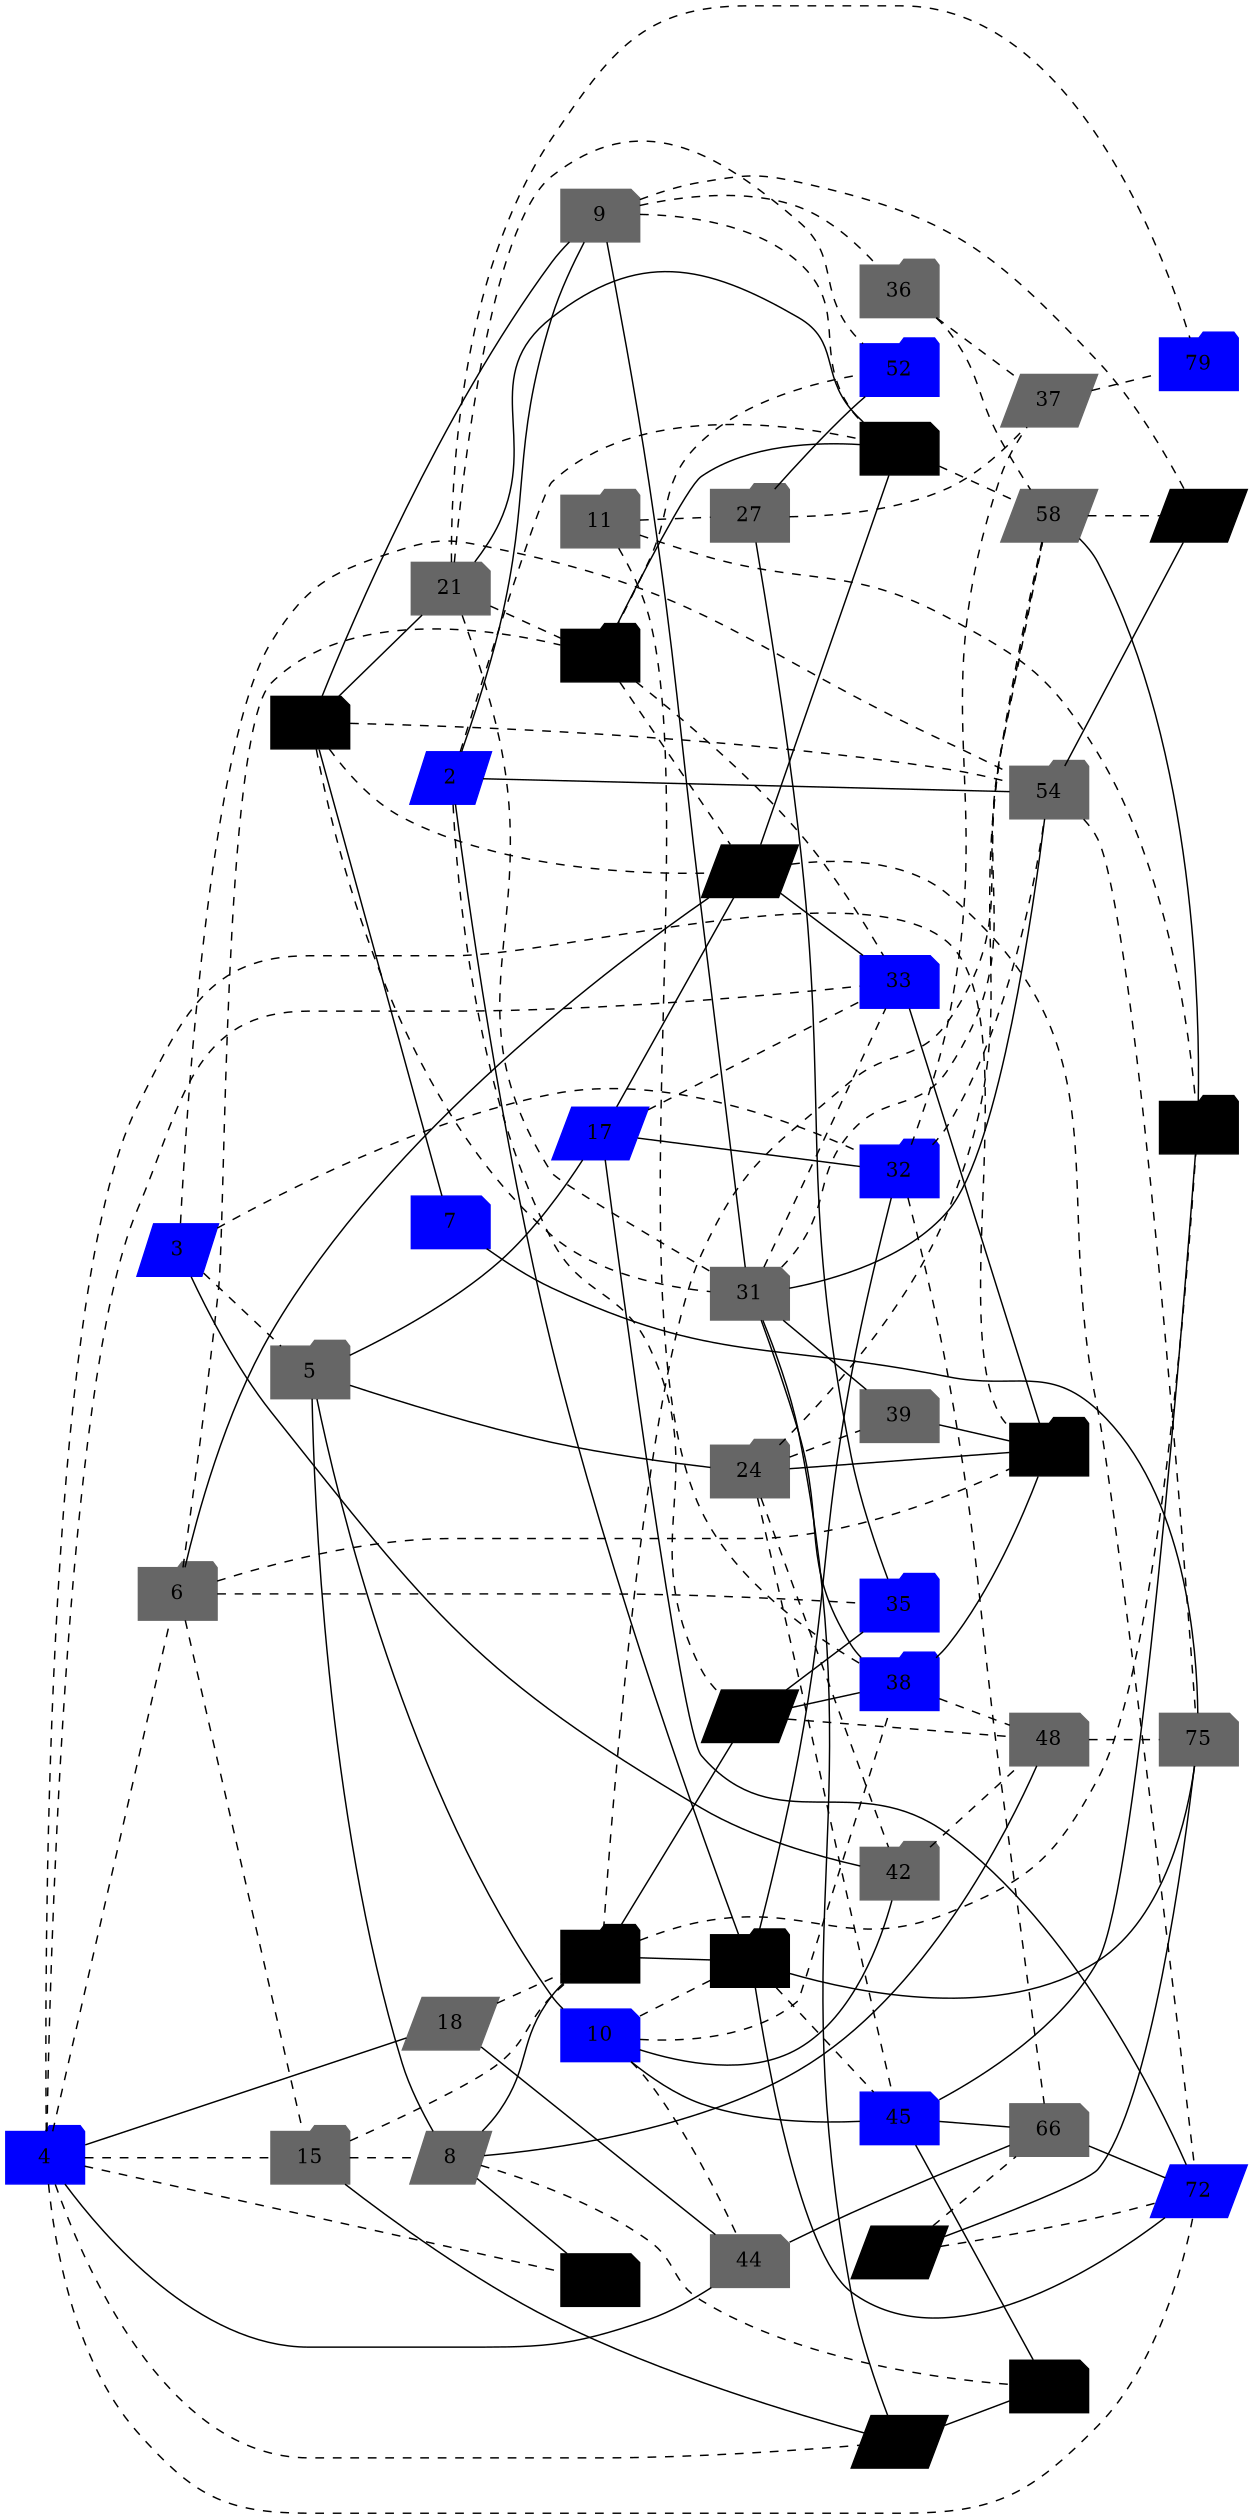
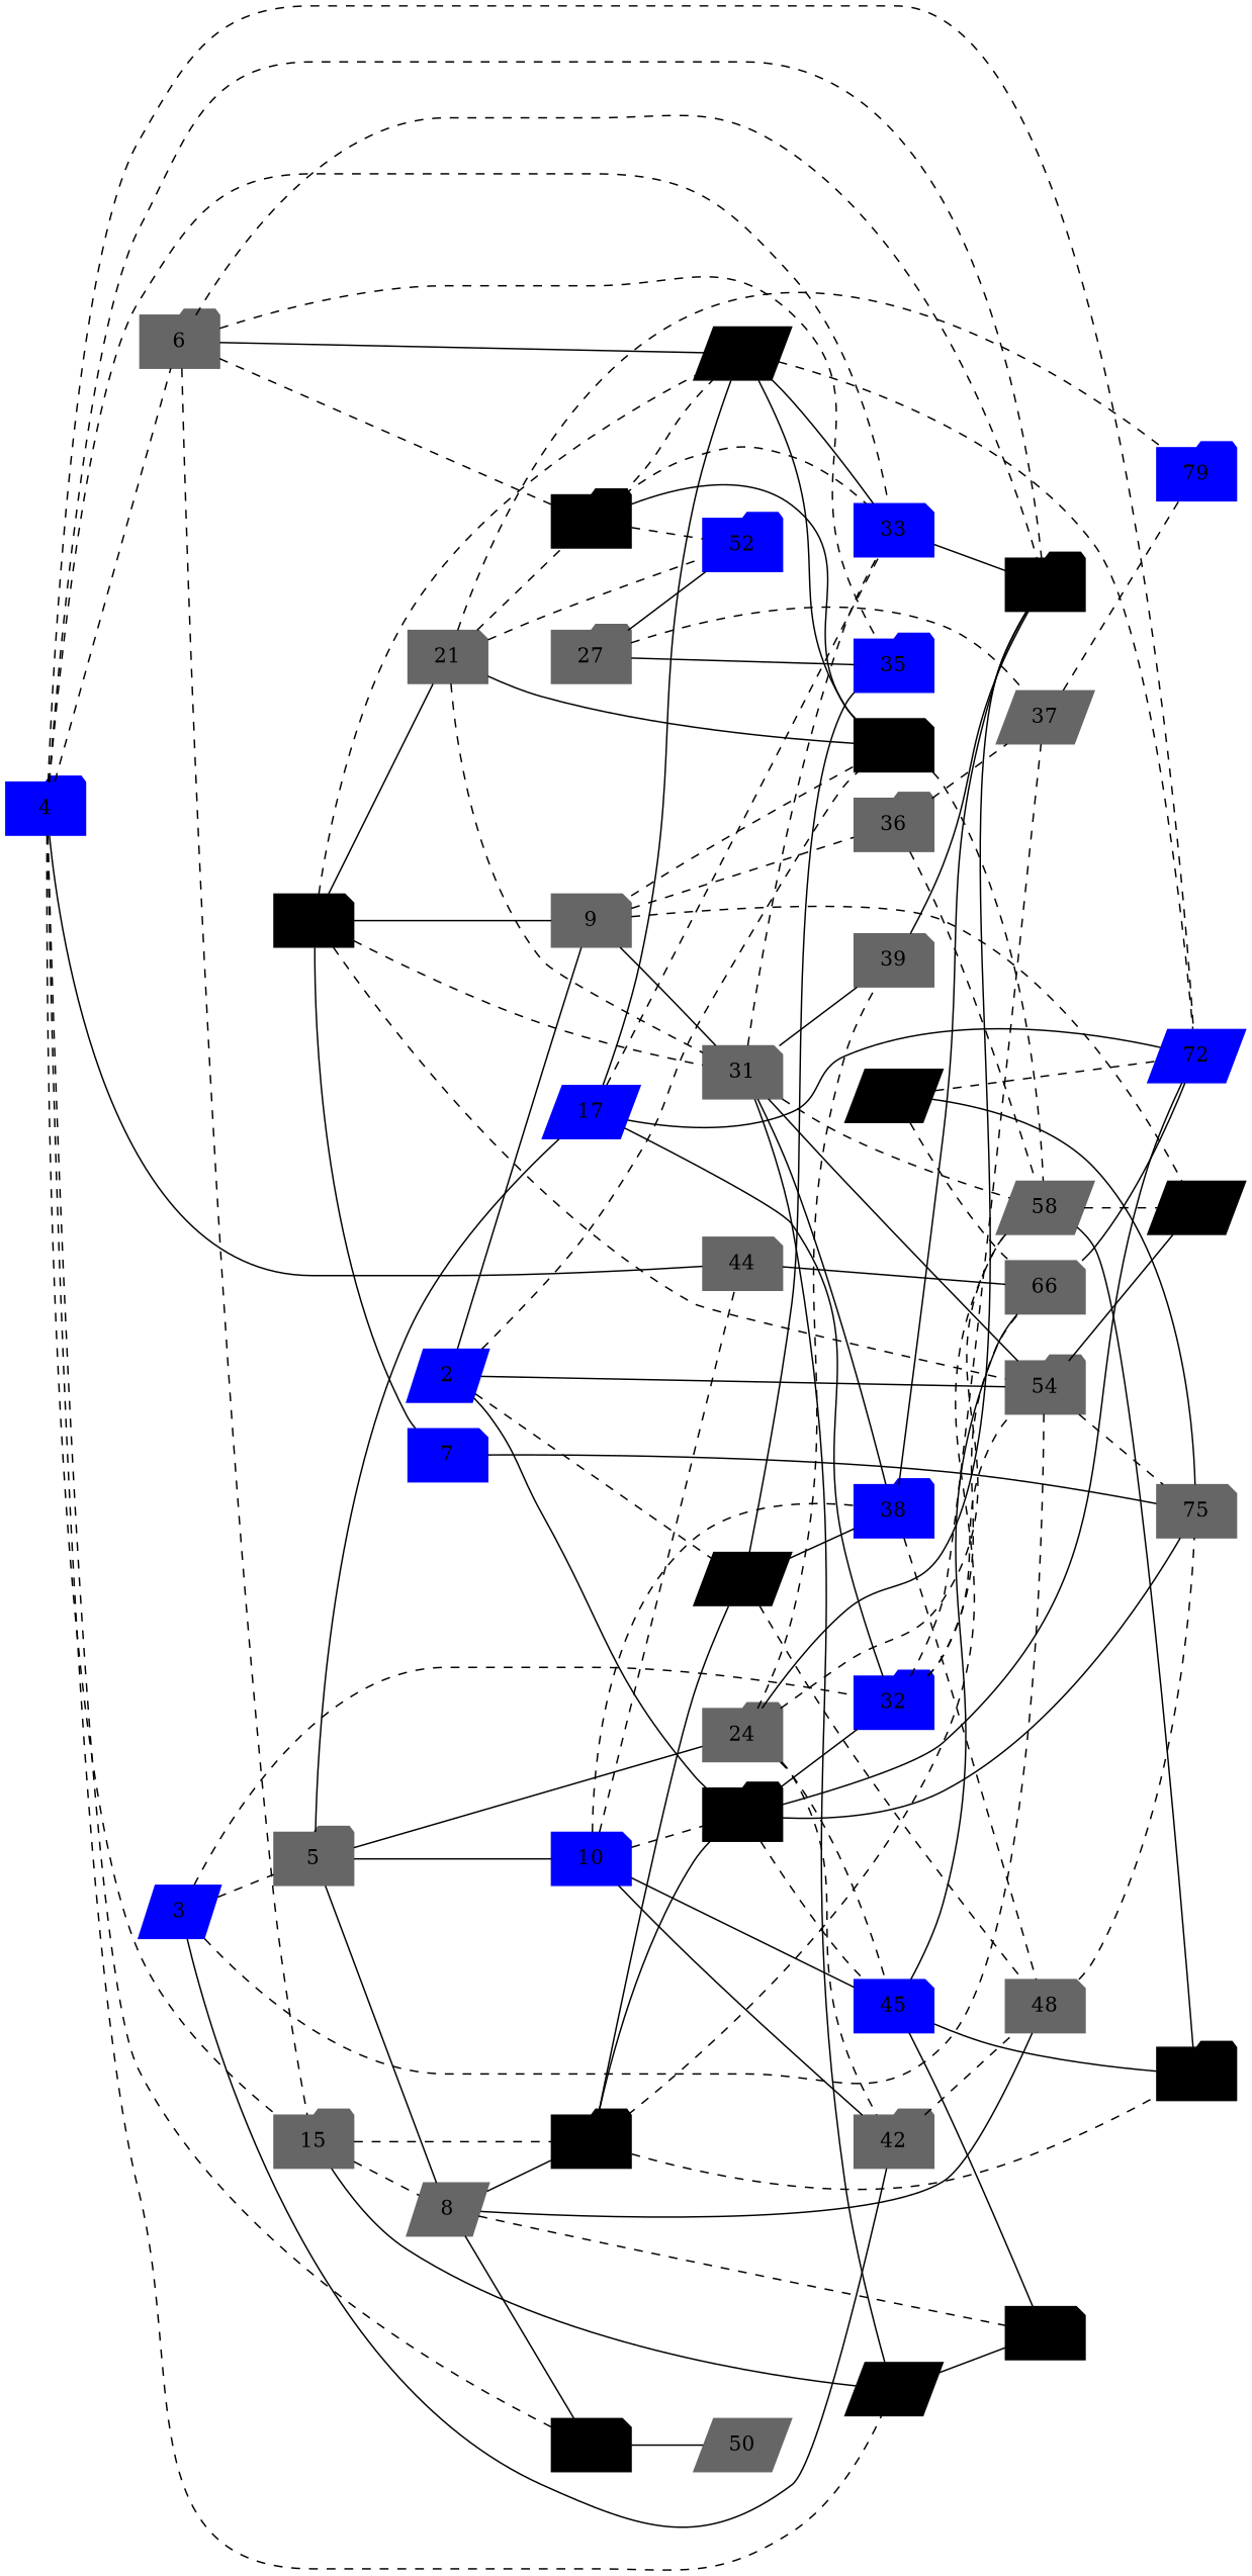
  graph {
    rankdir=LR
    node [color=gray40 shape=folder style=filled]
    edge [style=dashed]
    1 [color=black shape=note super="+30"]
    7 [color=blue shape=note]
    9 [shape=note super="+78"]
    21 [shape=note super="+63"]
    29 [color=black shape=parallelogram super="+68"]
    31 [shape=note super="+41"]
    54 [super="+74"]
    n8 [label=75 shape=note]
    43 [color=black shape=note super="+67"]
    36
    73 [color=black shape=parallelogram]
    22 [color=black super="+47"]
    52 [color=blue]
    79 [color=blue]
    33 [color=blue shape=note super="+77"]
    72 [color=blue shape=parallelogram super="+75"]
    40 [color=black shape=parallelogram super="+61"]
    38 [color=blue super="+62"]
    58 [shape=parallelogram super="+60"]
    39 [shape=note]
    2 [color=blue shape=parallelogram]
    20 [color=black super="+28"]
    34 [color=black shape=parallelogram super="+51"]
    32 [color=blue super="+57"]
    45 [color=blue shape=note super="+59"]
    35 [color=blue]
    48 [shape=note super="+56"]
    3 [color=blue shape=parallelogram]
    5
    42 [super="+65"]
    8 [shape=parallelogram super="+14"]
    10 [color=blue shape=note super="+12"]
    17 [color=blue shape=parallelogram super="+26"]
    24 [super="+46"]
    66 [shape=note super="+70"]
    37 [shape=parallelogram]
    4 [color=blue super="+53"]
    6 [super="+71"]
    15 [super="+25"]
    16 [color=black shape=note]
-   18 [shape=parallelogram]
    44 [shape=note]
    49 [color=black]
    19 [color=black super="+64"]
+   50 [shape=parallelogram]
    55 [color=black shape=note]
    69 [color=black]
-   11 [super="+13"]
    27
    23 [color=black shape=parallelogram]
    1 -- 7 [style=solid]
    1 -- 9 [style=solid weight=2]
    1 -- 21 [style=solid]
    1 -- 29
    1 -- 31
    1 -- 54
    7 -- n8 [style=solid]
    9 -- 31 [style=solid]
    9 -- 43
    9 -- 36
    9 -- 73
    21 -- 31
    21 -- 43 [style=solid]
    21 -- 22
    21 -- 52
    21 -- 79
    29 -- 43 [style=solid]
    29 -- 33 [style=solid]
    29 -- 72
    31 -- 54 [style=solid]
    31 -- 33 [weight=2]
    31 -- 40 [style=solid]
    31 -- 38 [style=solid]
    31 -- 58
    31 -- 39 [style=solid]
    54 -- n8
    54 -- 73 [style=solid]
    43 -- 58
    36 -- 58
    36 -- 37
    22 -- 29
    22 -- 43 [style=solid]
    22 -- 52
    22 -- 33
    33 -- 49 [style=solid]
    40 -- 55 [style=solid]
    38 -- 48
    38 -- 49 [style=solid]
    58 -- 73
    58 -- 69 [style=solid]
    39 -- 49 [style=solid]
    2 -- 9 [style=solid]
    2 -- 54 [style=solid weight=2]
    2 -- 43
    2 -- 20 [style=solid]
    2 -- 34
    20 -- n8 [style=solid]
    20 -- 72 [style=solid]
    20 -- 32 [style=solid weight=2]
    20 -- 45
    34 -- 38 [style=solid]
    34 -- 35 [style=solid]
    34 -- 48
    32 -- 54
    32 -- 66
    32 -- 37
    45 -- 66 [style=solid]
    45 -- 55 [style=solid]
    45 -- 69 [style=solid]
    48 -- n8
    3 -- 54
    3 -- 32
    3 -- 5
    3 -- 42 [style=solid]
    5 -- 8 [style=solid]
    5 -- 10 [style=solid]
    5 -- 17 [style=solid]
    5 -- 24 [style=solid]
    42 -- 48
    8 -- 48 [style=solid]
    8 -- 16 [style=solid]
    8 -- 19 [style=solid]
    8 -- 55
    10 -- 38
    10 -- 20
    10 -- 45 [style=solid]
    10 -- 42 [style=solid]
    10 -- 44
    17 -- 29 [style=solid]
    17 -- 33
    17 -- 72 [style=solid]
    17 -- 32 [style=solid]
    24 -- 58
    24 -- 39
    24 -- 45
    24 -- 42
    24 -- 49 [style=solid]
    66 -- 72 [style=solid]
    37 -- 79
    4 -- 33
    4 -- 72
    4 -- 40
    4 -- 6
    4 -- 15
    4 -- 16
-   4 -- 18 [style=solid]
    4 -- 44 [style=solid]
    4 -- 49
    6 -- 29 [style=solid]
    6 -- 22
    6 -- 35 [weight=2]
    6 -- 15
    6 -- 49
    15 -- 40 [style=solid]
    15 -- 8
    15 -- 19
-   18 -- 44 [style=solid]
-   18 -- 19
+   16 -- 50 [style=solid]
    44 -- 66 [style=solid]
    19 -- 58
    19 -- 20 [style=solid]
    19 -- 34 [style=solid]
    19 -- 69
-   11 -- 38
-   11 -- 69
-   11 -- 27
    27 -- 52 [style=solid]
    27 -- 35 [style=solid]
    27 -- 37
    23 -- n8 [style=solid]
    23 -- 72
    23 -- 66
  }
